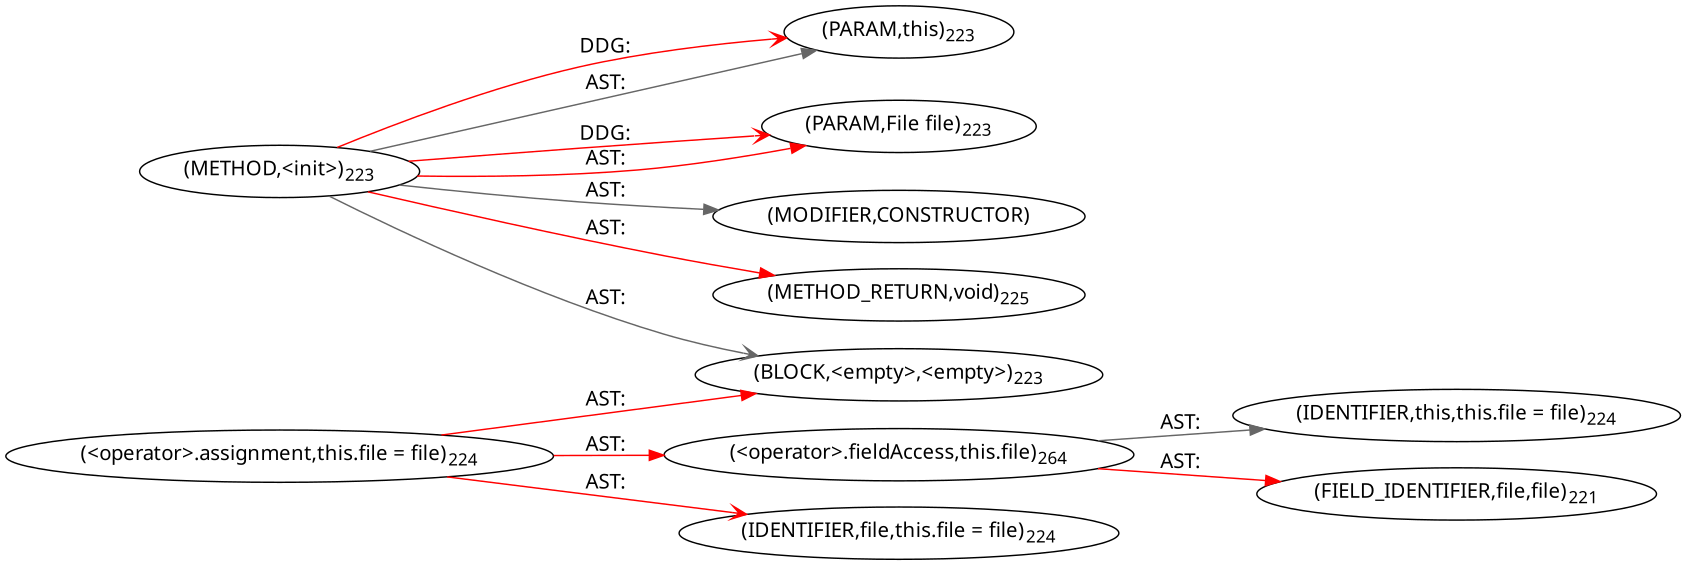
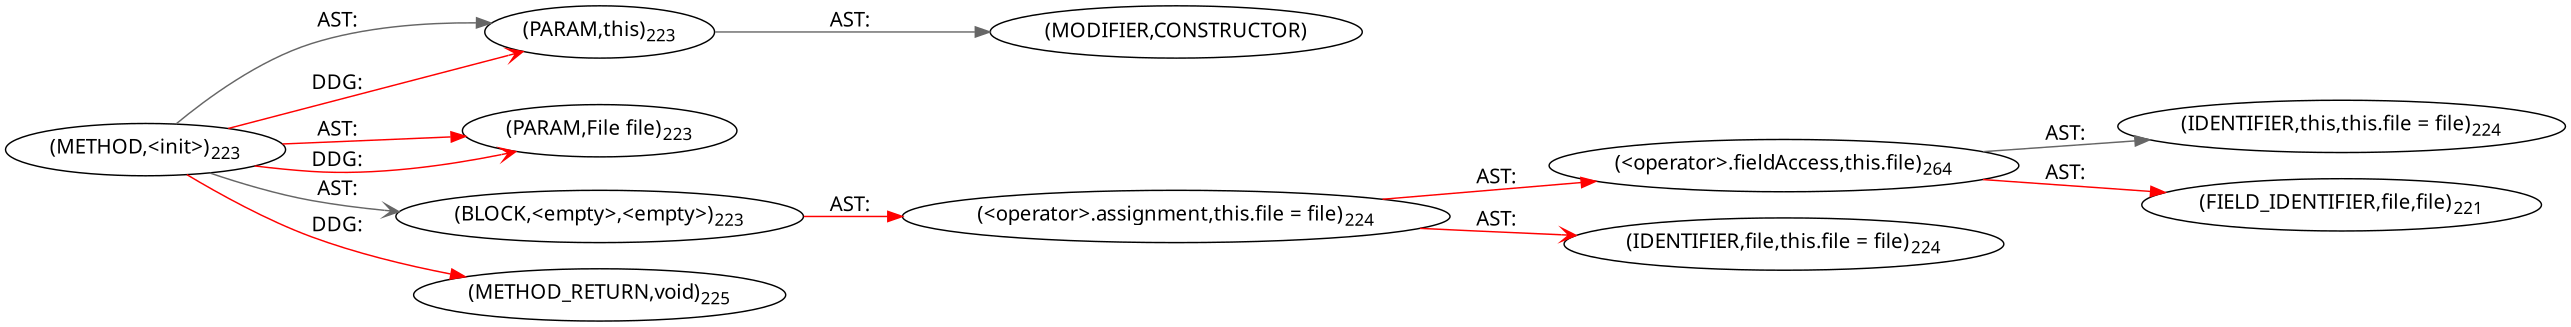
  digraph {
    fontname="Noto Sans"
    rankdir=LR
    node [fontname="Noto Sans"]
    edge [arrowhead=normal color=red fontname="Noto Sans"]
    n1 [label=<(METHOD,&lt;init&gt;)<SUB>223</SUB>>]
    n2 [label=<(PARAM,this)<SUB>223</SUB>>]
    n3 [label=<(PARAM,File file)<SUB>223</SUB>>]
    n4 [label=<(BLOCK,&lt;empty&gt;,&lt;empty&gt;)<SUB>223</SUB>>]
    n5 [label=<(MODIFIER,CONSTRUCTOR)>]
    n6 [label=<(METHOD_RETURN,void)<SUB>225</SUB>>]
    n7 [label=<(&lt;operator&gt;.assignment,this.file = file)<SUB>224</SUB>>]
    n8 [label=<(&lt;operator&gt;.fieldAccess,this.file)<SUB>264</SUB>>]
    n9 [label=<(IDENTIFIER,file,this.file = file)<SUB>224</SUB>>]
    n10 [label=<(IDENTIFIER,this,this.file = file)<SUB>224</SUB>>]
    n11 [label=<(FIELD_IDENTIFIER,file,file)<SUB>221</SUB>>]
    n1 -> n2 [color=gray40 label="AST: "]
    n1 -> n2 [arrowhead=vee label="DDG: "]
    n1 -> n3 [label="AST: "]
    n1 -> n3 [arrowhead=vee label="DDG: "]
    n1 -> n4 [arrowhead=vee color=gray40 label="AST: "]
-   n1 -> n5 [color=gray40 label="AST: "]
-   n1 -> n6 [label="AST: "]
-   n7 -> n4 [label="AST: "]
+   n2 -> n5 [color=gray40 label="AST: "]
+   n1 -> n6 [label="DDG: "]
+   n4 -> n7 [label="AST: "]
    n7 -> n8 [label="AST: "]
    n7 -> n9 [arrowhead=vee label="AST: "]
    n8 -> n10 [color=gray40 label="AST: "]
    n8 -> n11 [label="AST: "]
  }
